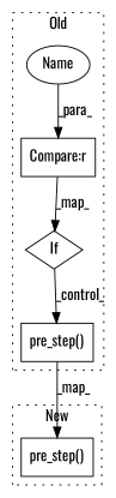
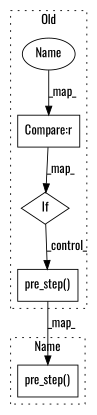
  digraph {
    fontname=Oswald
    node [a=75 fontname=Oswald l="14,1" s=13686 shape=box]
    edge [fontname=Oswald]
    n1 [label="pre_step()" s="13716,13734"]
    n2 [a=96 l=3 label=If s=13683 shape=diamond]
    n3 [a=40 l=16 label="Compare:r"]
    n4 [a=87 l=4 label=Name shape=ellipse]
    n5 [label="pre_step()" s="14290,14322"]
    subgraph cluster_1 {
      label=Old
      style=dotted
      n1
      n2
      n3
      n4
    }
    subgraph cluster_2 {
-     label=New
+     label=Name
      style=dotted
      n5
    }
    n1 -> n5 [label=_map_]
    n2 -> n1 [label=_control_]
    n3 -> n2 [label=_map_]
-   n4 -> n3 [label=_para_]
+   n4 -> n3 [label=_map_]
  }
